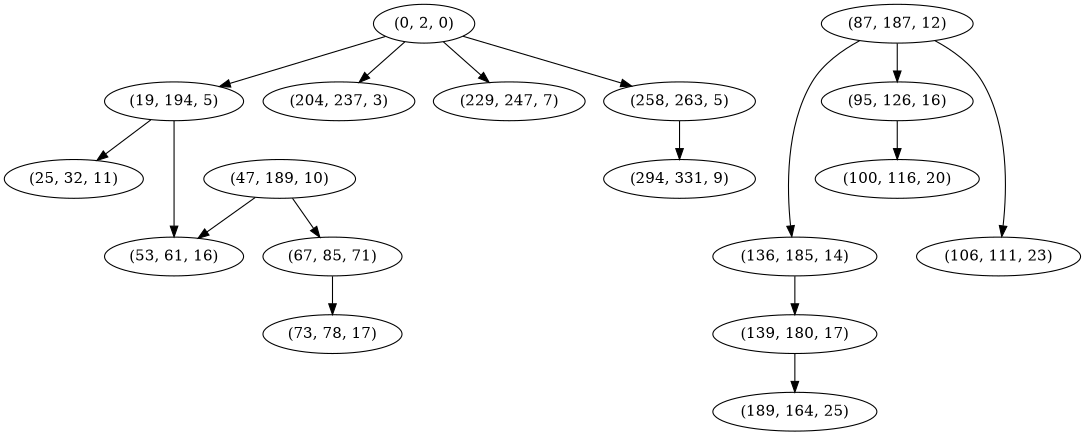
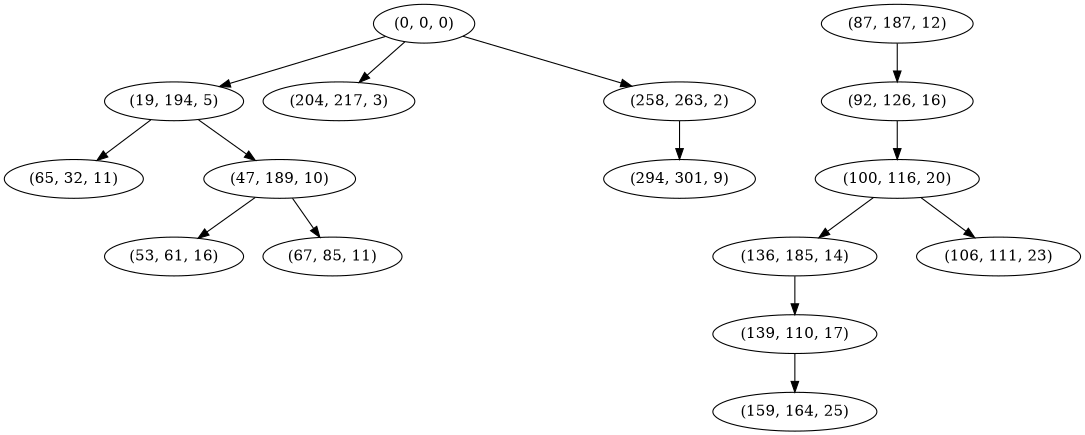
  digraph {
-   "(0, 0, 0)" [label="(0, 2, 0)"]
+   "(0, 0, 0)"
    "(19, 194, 5)"
-   "(204, 217, 3)" [label="(204, 237, 3)"]
-   "(229, 247, 7)"
-   "(258, 263, 5)"
-   "(25, 32, 11)"
+   "(204, 217, 3)"
+   "(258, 263, 5)" [label="(258, 263, 2)"]
+   "(25, 32, 11)" [label="(65, 32, 11)"]
    "(47, 189, 10)"
-   "(294, 301, 9)" [label="(294, 331, 9)"]
+   "(294, 301, 9)"
    "(53, 61, 16)"
-   "(67, 85, 11)" [label="(67, 85, 71)"]
-   "(73, 78, 17)"
+   "(67, 85, 11)"
    "(87, 187, 12)"
-   "(92, 126, 16)" [label="(95, 126, 16)"]
+   "(92, 126, 16)"
    "(136, 185, 14)"
    "(100, 116, 20)"
-   "(139, 180, 17)"
+   "(139, 180, 17)" [label="(139, 110, 17)"]
    "(106, 111, 23)"
-   "(159, 164, 25)" [label="(189, 164, 25)"]
+   "(159, 164, 25)"
    "(0, 0, 0)" -> "(19, 194, 5)"
    "(0, 0, 0)" -> "(204, 217, 3)"
-   "(0, 0, 0)" -> "(229, 247, 7)"
    "(0, 0, 0)" -> "(258, 263, 5)"
    "(19, 194, 5)" -> "(25, 32, 11)"
-   "(19, 194, 5)" -> "(53, 61, 16)"
+   "(19, 194, 5)" -> "(47, 189, 10)"
    "(258, 263, 5)" -> "(294, 301, 9)"
    "(47, 189, 10)" -> "(53, 61, 16)"
    "(47, 189, 10)" -> "(67, 85, 11)"
-   "(67, 85, 11)" -> "(73, 78, 17)"
    "(87, 187, 12)" -> "(92, 126, 16)"
-   "(87, 187, 12)" -> "(136, 185, 14)"
+   "(100, 116, 20)" -> "(136, 185, 14)"
    "(92, 126, 16)" -> "(100, 116, 20)"
    "(136, 185, 14)" -> "(139, 180, 17)"
-   "(87, 187, 12)" -> "(106, 111, 23)"
+   "(100, 116, 20)" -> "(106, 111, 23)"
    "(139, 180, 17)" -> "(159, 164, 25)"
  }
